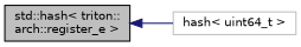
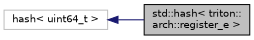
  digraph {
    rankdir=LR
    node [fontname=Helvetica fontsize=10 shape=record style=filled]
    n1 [color=black fillcolor=grey75 fontcolor=black height=0.2 label="std::hash\< triton::\larch::register_e \>" width=0.4]
    n2 [color=grey75 fillcolor=white height=0.2 label="hash\< uint64_t \>" width=0.4]
-   n1 -> n2 [color=midnightblue dir=back fontname=Helvetica fontsize=10 labelfontname=Helvetica labelfontsize=10 style=solid]
+   n2 -> n1 [color=midnightblue dir=back fontname=Helvetica fontsize=10 labelfontname=Helvetica labelfontsize=10 style=solid]
  }
